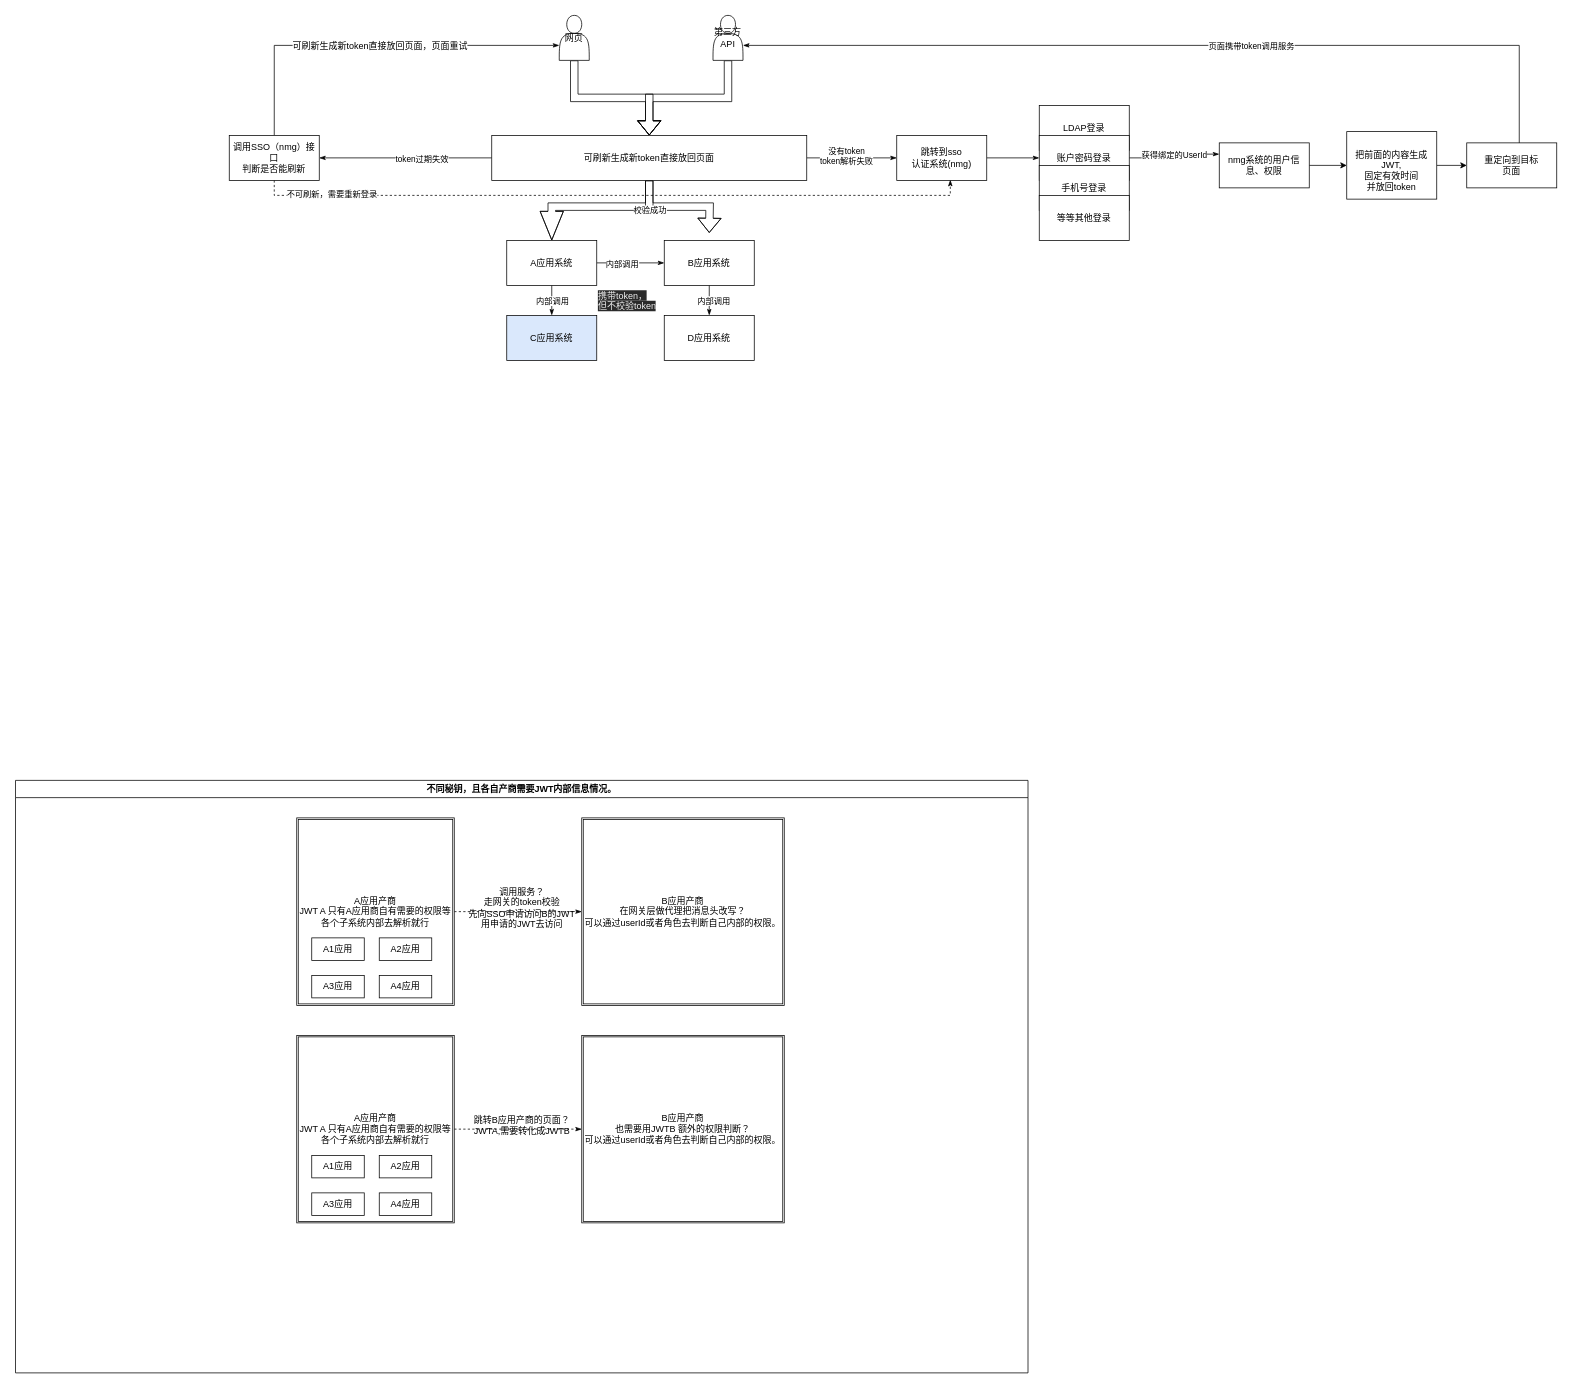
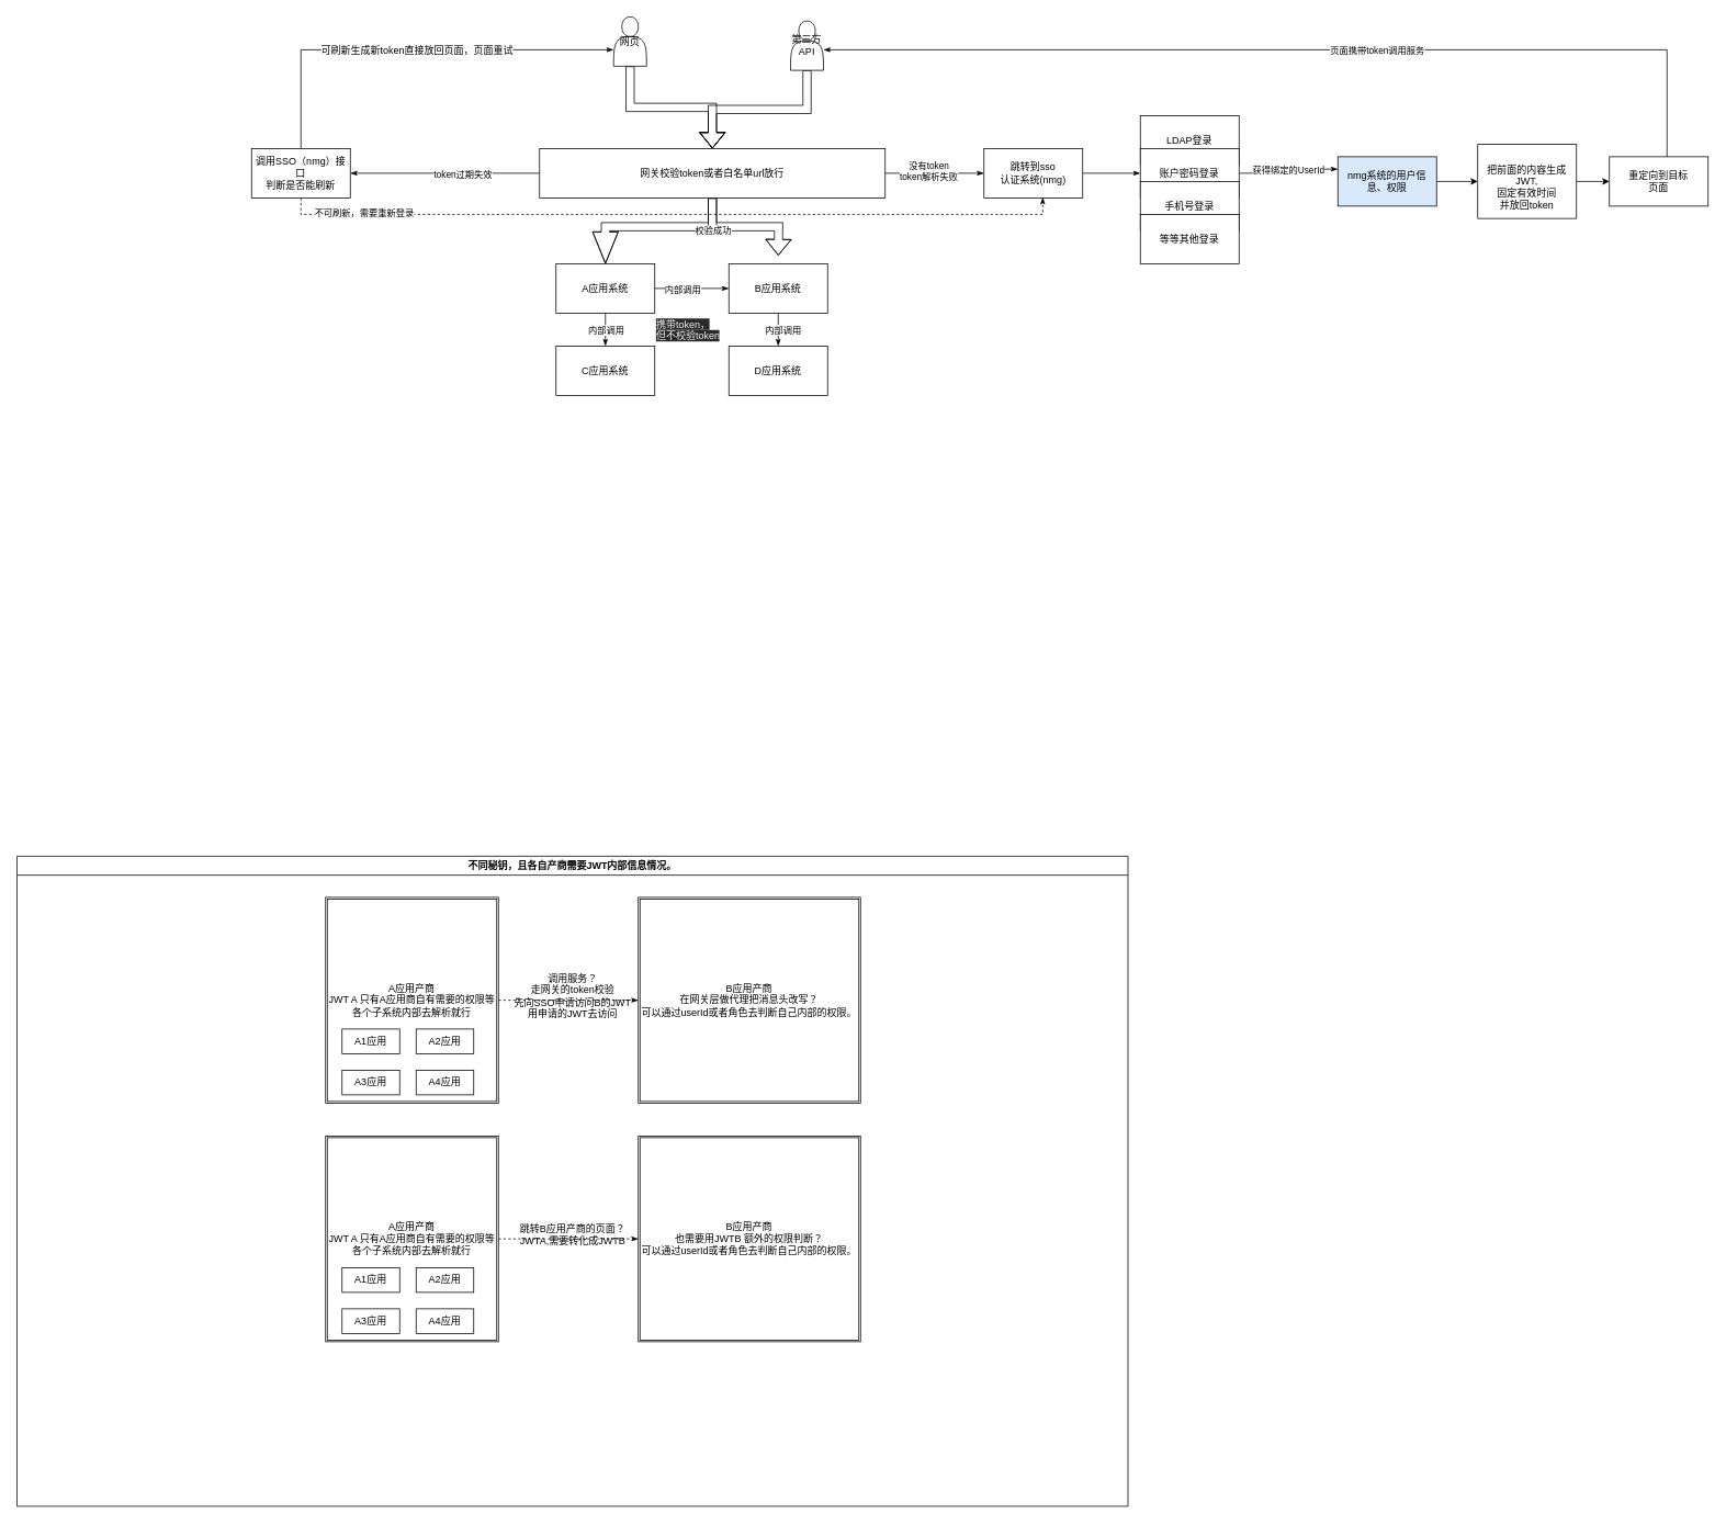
  <mxCell id="0" />
  <mxCell id="1" parent="0" />
  <mxCell id="2" value="" style="edgeStyle=orthogonalEdgeStyle;shape=flexArrow;rounded=0;orthogonalLoop=1;jettySize=auto;html=1;endArrow=classicThin;endFill=1;" parent="1" source="3" target="13" edge="1"><mxGeometry relative="1" as="geometry" /></mxCell>
  <mxCell id="3" value="网页" style="shape=actor;whiteSpace=wrap;html=1;" parent="1" vertex="1"><mxGeometry x="745" y="20" width="40" height="60" as="geometry" /></mxCell>
  <mxCell id="4" value="" style="edgeStyle=orthogonalEdgeStyle;shape=flexArrow;rounded=0;orthogonalLoop=1;jettySize=auto;html=1;endArrow=classicThin;endFill=1;" parent="1" source="5" target="13" edge="1"><mxGeometry relative="1" as="geometry" /></mxCell>
- <mxCell id="5" value="第三方API" style="shape=actor;whiteSpace=wrap;html=1;" parent="1" vertex="1"><mxGeometry x="950" y="20" width="40" height="60" as="geometry" /></mxCell>
+ <mxCell id="5" value="第三方API" style="shape=actor;whiteSpace=wrap;html=1;" parent="1" vertex="1"><mxGeometry x="960" y="25" width="40" height="60" as="geometry" /></mxCell>
  <mxCell id="6" value="" style="edgeStyle=orthogonalEdgeStyle;shape=flexArrow;rounded=0;orthogonalLoop=1;jettySize=auto;html=1;endArrow=classicThin;endFill=1;width=10;endSize=12.4;" parent="1" source="13" target="17" edge="1"><mxGeometry relative="1" as="geometry" /></mxCell>
  <mxCell id="7" style="edgeStyle=orthogonalEdgeStyle;shape=flexArrow;rounded=0;orthogonalLoop=1;jettySize=auto;html=1;endArrow=classicThin;endFill=1;" parent="1" source="13" edge="1"><mxGeometry relative="1" as="geometry"><mxPoint x="945" y="310" as="targetPoint" /></mxGeometry></mxCell>
  <mxCell id="8" value="校验成功" style="edgeLabel;html=1;align=center;verticalAlign=middle;resizable=0;points=[];" parent="7" vertex="1" connectable="0"><mxGeometry x="-0.541" y="-4" relative="1" as="geometry"><mxPoint as="offset" /></mxGeometry></mxCell>
  <mxCell id="9" value="" style="edgeStyle=orthogonalEdgeStyle;rounded=0;orthogonalLoop=1;jettySize=auto;html=1;endArrow=classicThin;endFill=1;" parent="1" source="13" target="26" edge="1"><mxGeometry relative="1" as="geometry" /></mxCell>
  <mxCell id="10" value="没有token&lt;br&gt;token解析失败" style="edgeLabel;html=1;align=center;verticalAlign=middle;resizable=0;points=[];" parent="9" vertex="1" connectable="0"><mxGeometry x="-0.115" y="3" relative="1" as="geometry"><mxPoint x="-1" as="offset" /></mxGeometry></mxCell>
  <mxCell id="11" value="" style="edgeStyle=orthogonalEdgeStyle;rounded=0;orthogonalLoop=1;jettySize=auto;html=1;endArrow=classicThin;endFill=1;" parent="1" source="13" target="38" edge="1"><mxGeometry relative="1" as="geometry" /></mxCell>
  <mxCell id="12" value="token过期失效" style="edgeLabel;html=1;align=center;verticalAlign=middle;resizable=0;points=[];" parent="11" vertex="1" connectable="0"><mxGeometry x="-0.186" y="1" relative="1" as="geometry"><mxPoint as="offset" /></mxGeometry></mxCell>
- <mxCell id="13" value="可刷新生成新token直接放回页面&lt;br&gt;" style="rounded=0;whiteSpace=wrap;html=1;" parent="1" vertex="1"><mxGeometry x="655" y="180" width="420" height="60" as="geometry" /></mxCell>
+ <mxCell id="13" value="网关校验token或者白名单url放行&lt;br&gt;" style="rounded=0;whiteSpace=wrap;html=1;" parent="1" vertex="1"><mxGeometry x="655" y="180" width="420" height="60" as="geometry" /></mxCell>
  <mxCell id="14" style="edgeStyle=orthogonalEdgeStyle;rounded=0;orthogonalLoop=1;jettySize=auto;html=1;entryX=0;entryY=0.5;entryDx=0;entryDy=0;endArrow=classicThin;endFill=1;" parent="1" source="17" target="19" edge="1"><mxGeometry relative="1" as="geometry" /></mxCell>
  <mxCell id="15" value="内部调用" style="edgeLabel;html=1;align=center;verticalAlign=middle;resizable=0;points=[];" parent="14" vertex="1" connectable="0"><mxGeometry x="-0.262" y="-1" relative="1" as="geometry"><mxPoint as="offset" /></mxGeometry></mxCell>
  <mxCell id="16" style="edgeStyle=orthogonalEdgeStyle;rounded=0;orthogonalLoop=1;jettySize=auto;html=1;endArrow=classicThin;endFill=1;" parent="1" source="17" target="20" edge="1"><mxGeometry relative="1" as="geometry" /></mxCell>
  <mxCell id="17" value="A应用系统" style="whiteSpace=wrap;html=1;rounded=0;" parent="1" vertex="1"><mxGeometry x="675" y="320" width="120" height="60" as="geometry" /></mxCell>
  <mxCell id="18" style="edgeStyle=orthogonalEdgeStyle;rounded=0;orthogonalLoop=1;jettySize=auto;html=1;entryX=0.5;entryY=0;entryDx=0;entryDy=0;endArrow=classicThin;endFill=1;" parent="1" source="19" target="21" edge="1"><mxGeometry relative="1" as="geometry" /></mxCell>
  <mxCell id="19" value="B应用系统" style="whiteSpace=wrap;html=1;rounded=0;" parent="1" vertex="1"><mxGeometry x="885" y="320" width="120" height="60" as="geometry" /></mxCell>
- <mxCell id="20" value="C应用系统" style="whiteSpace=wrap;html=1;rounded=0;fillColor=#dae8fc;" parent="1" vertex="1"><mxGeometry x="675" y="420" width="120" height="60" as="geometry" /></mxCell>
+ <mxCell id="20" value="C应用系统" style="whiteSpace=wrap;html=1;rounded=0;" parent="1" vertex="1"><mxGeometry x="675" y="420" width="120" height="60" as="geometry" /></mxCell>
  <mxCell id="21" value="D应用系统" style="whiteSpace=wrap;html=1;rounded=0;" parent="1" vertex="1"><mxGeometry x="885" y="420" width="120" height="60" as="geometry" /></mxCell>
  <mxCell id="22" value="&lt;span style=&quot;color: rgb(240, 240, 240); font-family: helvetica; font-size: 12px; font-style: normal; font-weight: 400; letter-spacing: normal; text-align: center; text-indent: 0px; text-transform: none; word-spacing: 0px; background-color: rgb(42, 42, 42); display: inline; float: none;&quot;&gt;携带token，&lt;/span&gt;&lt;br style=&quot;color: rgb(240, 240, 240); font-family: helvetica; font-size: 12px; font-style: normal; font-weight: 400; letter-spacing: normal; text-align: center; text-indent: 0px; text-transform: none; word-spacing: 0px; background-color: rgb(42, 42, 42);&quot;&gt;&lt;span style=&quot;color: rgb(240, 240, 240); font-family: helvetica; font-size: 12px; font-style: normal; font-weight: 400; letter-spacing: normal; text-align: center; text-indent: 0px; text-transform: none; word-spacing: 0px; background-color: rgb(42, 42, 42); display: inline; float: none;&quot;&gt;但不校验token&lt;/span&gt;" style="text;whiteSpace=wrap;html=1;" parent="1" vertex="1"><mxGeometry x="795" y="380" width="100" height="40" as="geometry" /></mxCell>
  <mxCell id="23" value="内部调用" style="edgeLabel;html=1;align=center;verticalAlign=middle;resizable=0;points=[];" parent="1" vertex="1" connectable="0"><mxGeometry x="950" y="400" as="geometry" /></mxCell>
  <mxCell id="24" value="内部调用" style="edgeLabel;html=1;align=center;verticalAlign=middle;resizable=0;points=[];" parent="1" vertex="1" connectable="0"><mxGeometry x="735" y="400" as="geometry" /></mxCell>
  <mxCell id="25" style="edgeStyle=orthogonalEdgeStyle;rounded=0;orthogonalLoop=1;jettySize=auto;html=1;endArrow=classicThin;endFill=1;" parent="1" source="26" target="29" edge="1"><mxGeometry relative="1" as="geometry" /></mxCell>
  <mxCell id="26" value="跳转到sso&lt;br&gt;认证系统(nmg)" style="whiteSpace=wrap;html=1;rounded=0;" parent="1" vertex="1"><mxGeometry x="1195" y="180" width="120" height="60" as="geometry" /></mxCell>
  <mxCell id="27" value="LDAP登录" style="whiteSpace=wrap;html=1;rounded=0;" parent="1" vertex="1"><mxGeometry x="1385" y="140" width="120" height="60" as="geometry" /></mxCell>
  <mxCell id="28" value="获得绑定的UserId" style="edgeStyle=orthogonalEdgeStyle;rounded=0;orthogonalLoop=1;jettySize=auto;html=1;endArrow=classicThin;endFill=1;entryX=0;entryY=0.25;entryDx=0;entryDy=0;" parent="1" source="29" target="57" edge="1"><mxGeometry relative="1" as="geometry"><mxPoint x="1625" y="210" as="targetPoint" /></mxGeometry></mxCell>
  <mxCell id="29" value="账户密码登录" style="whiteSpace=wrap;html=1;rounded=0;" parent="1" vertex="1"><mxGeometry x="1385" y="180" width="120" height="60" as="geometry" /></mxCell>
  <mxCell id="30" value="手机号登录" style="whiteSpace=wrap;html=1;rounded=0;" parent="1" vertex="1"><mxGeometry x="1385" y="220" width="120" height="60" as="geometry" /></mxCell>
  <mxCell id="31" value="等等其他登录" style="whiteSpace=wrap;html=1;rounded=0;" parent="1" vertex="1"><mxGeometry x="1385" y="260" width="120" height="60" as="geometry" /></mxCell>
  <mxCell id="32" style="edgeStyle=orthogonalEdgeStyle;rounded=0;orthogonalLoop=1;jettySize=auto;html=1;endArrow=classicThin;endFill=1;" parent="1" target="5" edge="1"><mxGeometry relative="1" as="geometry"><Array as="points"><mxPoint x="2025" y="210" /><mxPoint x="2025" y="60" /></Array><mxPoint x="1975" y="210" as="sourcePoint" /></mxGeometry></mxCell>
  <mxCell id="33" value="页面携带token调用服务" style="edgeLabel;html=1;align=center;verticalAlign=middle;resizable=0;points=[];" parent="32" vertex="1" connectable="0"><mxGeometry x="-0.097" relative="1" as="geometry"><mxPoint as="offset" /></mxGeometry></mxCell>
  <mxCell id="34" style="edgeStyle=orthogonalEdgeStyle;rounded=0;orthogonalLoop=1;jettySize=auto;html=1;endArrow=classicThin;endFill=1;" parent="1" source="38" target="3" edge="1"><mxGeometry relative="1" as="geometry"><Array as="points"><mxPoint x="365" y="60" /></Array></mxGeometry></mxCell>
  <mxCell id="35" value="&lt;span style=&quot;font-size: 12px&quot;&gt;可刷新生成新token直接放回页面，页面重试&lt;/span&gt;" style="edgeLabel;html=1;align=center;verticalAlign=middle;resizable=0;points=[];" parent="34" vertex="1" connectable="0"><mxGeometry x="-0.063" relative="1" as="geometry"><mxPoint x="26" as="offset" /></mxGeometry></mxCell>
  <mxCell id="36" style="edgeStyle=orthogonalEdgeStyle;rounded=0;orthogonalLoop=1;jettySize=auto;html=1;entryX=0.595;entryY=0.99;entryDx=0;entryDy=0;entryPerimeter=0;endArrow=classicThin;endFill=1;dashed=1;" parent="1" source="38" target="26" edge="1"><mxGeometry relative="1" as="geometry"><Array as="points"><mxPoint x="365" y="260" /><mxPoint x="1266" y="260" /></Array></mxGeometry></mxCell>
  <mxCell id="37" value="不可刷新，需要重新登录" style="edgeLabel;html=1;align=center;verticalAlign=middle;resizable=0;points=[];" parent="36" vertex="1" connectable="0"><mxGeometry x="-0.797" y="2" relative="1" as="geometry"><mxPoint as="offset" /></mxGeometry></mxCell>
  <mxCell id="38" value="调用SSO（nmg）接口&lt;br&gt;判断是否能刷新" style="whiteSpace=wrap;html=1;rounded=0;" parent="1" vertex="1"><mxGeometry x="305" y="180" width="120" height="60" as="geometry" /></mxCell>
  <mxCell id="39" style="edgeStyle=orthogonalEdgeStyle;rounded=0;orthogonalLoop=1;jettySize=auto;html=1;dashed=1;endArrow=classicThin;endFill=1;" parent="1" source="40" target="41" edge="1"><mxGeometry relative="1" as="geometry" /></mxCell>
  <mxCell id="40" value="A应用产商&lt;br&gt;JWT A 只有A应用商自有需要的权限等&lt;br&gt;各个子系统内部去解析就行" style="shape=ext;double=1;rounded=0;whiteSpace=wrap;html=1;" parent="1" vertex="1"><mxGeometry x="395" y="1090" width="210" height="250" as="geometry" /></mxCell>
  <mxCell id="41" value="B应用产商&lt;br&gt;在网关层做代理把消息头改写？&lt;br&gt;可以通过userId或者角色去判断自己内部的权限。" style="shape=ext;double=1;rounded=0;whiteSpace=wrap;html=1;" parent="1" vertex="1"><mxGeometry x="775" y="1090" width="270" height="250" as="geometry" /></mxCell>
  <mxCell id="42" value="A1应用" style="rounded=0;whiteSpace=wrap;html=1;" parent="1" vertex="1"><mxGeometry x="415" y="1250" width="70" height="30" as="geometry" /></mxCell>
  <mxCell id="43" value="A2应用" style="rounded=0;whiteSpace=wrap;html=1;" parent="1" vertex="1"><mxGeometry x="505" y="1250" width="70" height="30" as="geometry" /></mxCell>
  <mxCell id="44" value="A3应用" style="rounded=0;whiteSpace=wrap;html=1;" parent="1" vertex="1"><mxGeometry x="415" y="1300" width="70" height="30" as="geometry" /></mxCell>
  <mxCell id="45" value="A4应用" style="rounded=0;whiteSpace=wrap;html=1;" parent="1" vertex="1"><mxGeometry x="505" y="1300" width="70" height="30" as="geometry" /></mxCell>
  <mxCell id="46" value="调用服务？&lt;br&gt;走网关的token校验&lt;br&gt;先向SSO申请访问B的JWT&lt;br&gt;用申请的JWT去访问" style="text;html=1;align=center;verticalAlign=middle;resizable=0;points=[];autosize=1;" parent="1" vertex="1"><mxGeometry x="615" y="1180" width="160" height="60" as="geometry" /></mxCell>
  <mxCell id="47" style="edgeStyle=orthogonalEdgeStyle;rounded=0;orthogonalLoop=1;jettySize=auto;html=1;dashed=1;endArrow=classicThin;endFill=1;" edge="1" parent="1" source="48" target="49"><mxGeometry relative="1" as="geometry" /></mxCell>
  <mxCell id="48" value="A应用产商&lt;br&gt;JWT A 只有A应用商自有需要的权限等&lt;br&gt;各个子系统内部去解析就行" style="shape=ext;double=1;rounded=0;whiteSpace=wrap;html=1;" vertex="1" parent="1"><mxGeometry x="395" y="1380" width="210" height="250" as="geometry" /></mxCell>
  <mxCell id="49" value="B应用产商&lt;br&gt;也需要用JWTB 额外的权限判断？&lt;br&gt;可以通过userId或者角色去判断自己内部的权限。" style="shape=ext;double=1;rounded=0;whiteSpace=wrap;html=1;" vertex="1" parent="1"><mxGeometry x="775" y="1380" width="270" height="250" as="geometry" /></mxCell>
  <mxCell id="50" value="A1应用" style="rounded=0;whiteSpace=wrap;html=1;" vertex="1" parent="1"><mxGeometry x="415" y="1540" width="70" height="30" as="geometry" /></mxCell>
  <mxCell id="51" value="A2应用" style="rounded=0;whiteSpace=wrap;html=1;" vertex="1" parent="1"><mxGeometry x="505" y="1540" width="70" height="30" as="geometry" /></mxCell>
  <mxCell id="52" value="A3应用" style="rounded=0;whiteSpace=wrap;html=1;" vertex="1" parent="1"><mxGeometry x="415" y="1590" width="70" height="30" as="geometry" /></mxCell>
  <mxCell id="53" value="A4应用" style="rounded=0;whiteSpace=wrap;html=1;" vertex="1" parent="1"><mxGeometry x="505" y="1590" width="70" height="30" as="geometry" /></mxCell>
  <mxCell id="54" value="跳转B应用产商的页面？&lt;br&gt;JWTA,需要转化成JWTB&lt;br&gt;" style="text;html=1;align=center;verticalAlign=middle;resizable=0;points=[];autosize=1;" vertex="1" parent="1"><mxGeometry x="625" y="1485" width="140" height="30" as="geometry" /></mxCell>
  <mxCell id="55" value="不同秘钥，且各自产商需要JWT内部信息情况。" style="swimlane;" vertex="1" parent="1"><mxGeometry x="20" y="1040" width="1350" height="790" as="geometry" /></mxCell>
  <mxCell id="56" style="edgeStyle=orthogonalEdgeStyle;rounded=0;orthogonalLoop=1;jettySize=auto;html=1;" edge="1" parent="1" source="57" target="60"><mxGeometry relative="1" as="geometry" /></mxCell>
- <mxCell id="57" value="nmg系统的用户信息、权限" style="whiteSpace=wrap;html=1;rounded=0;" vertex="1" parent="1"><mxGeometry x="1625" y="190" width="120" height="60" as="geometry" /></mxCell>
+ <mxCell id="57" value="nmg系统的用户信息、权限" style="whiteSpace=wrap;html=1;rounded=0;fillColor=#dae8fc;" vertex="1" parent="1"><mxGeometry x="1625" y="190" width="120" height="60" as="geometry" /></mxCell>
  <mxCell id="58" value="重定向到目标&lt;br&gt;页面" style="whiteSpace=wrap;html=1;rounded=0;" vertex="1" parent="1"><mxGeometry x="1955" y="190" width="120" height="60" as="geometry" /></mxCell>
  <mxCell id="59" style="edgeStyle=orthogonalEdgeStyle;rounded=0;orthogonalLoop=1;jettySize=auto;html=1;" edge="1" parent="1" source="60" target="58"><mxGeometry relative="1" as="geometry" /></mxCell>
  <mxCell id="60" value="&lt;br&gt;把前面的内容生成JWT,&lt;br&gt;固定有效时间&lt;br&gt;并放回token" style="whiteSpace=wrap;html=1;rounded=0;" vertex="1" parent="1"><mxGeometry x="1795" y="175" width="120" height="90" as="geometry" /></mxCell>
